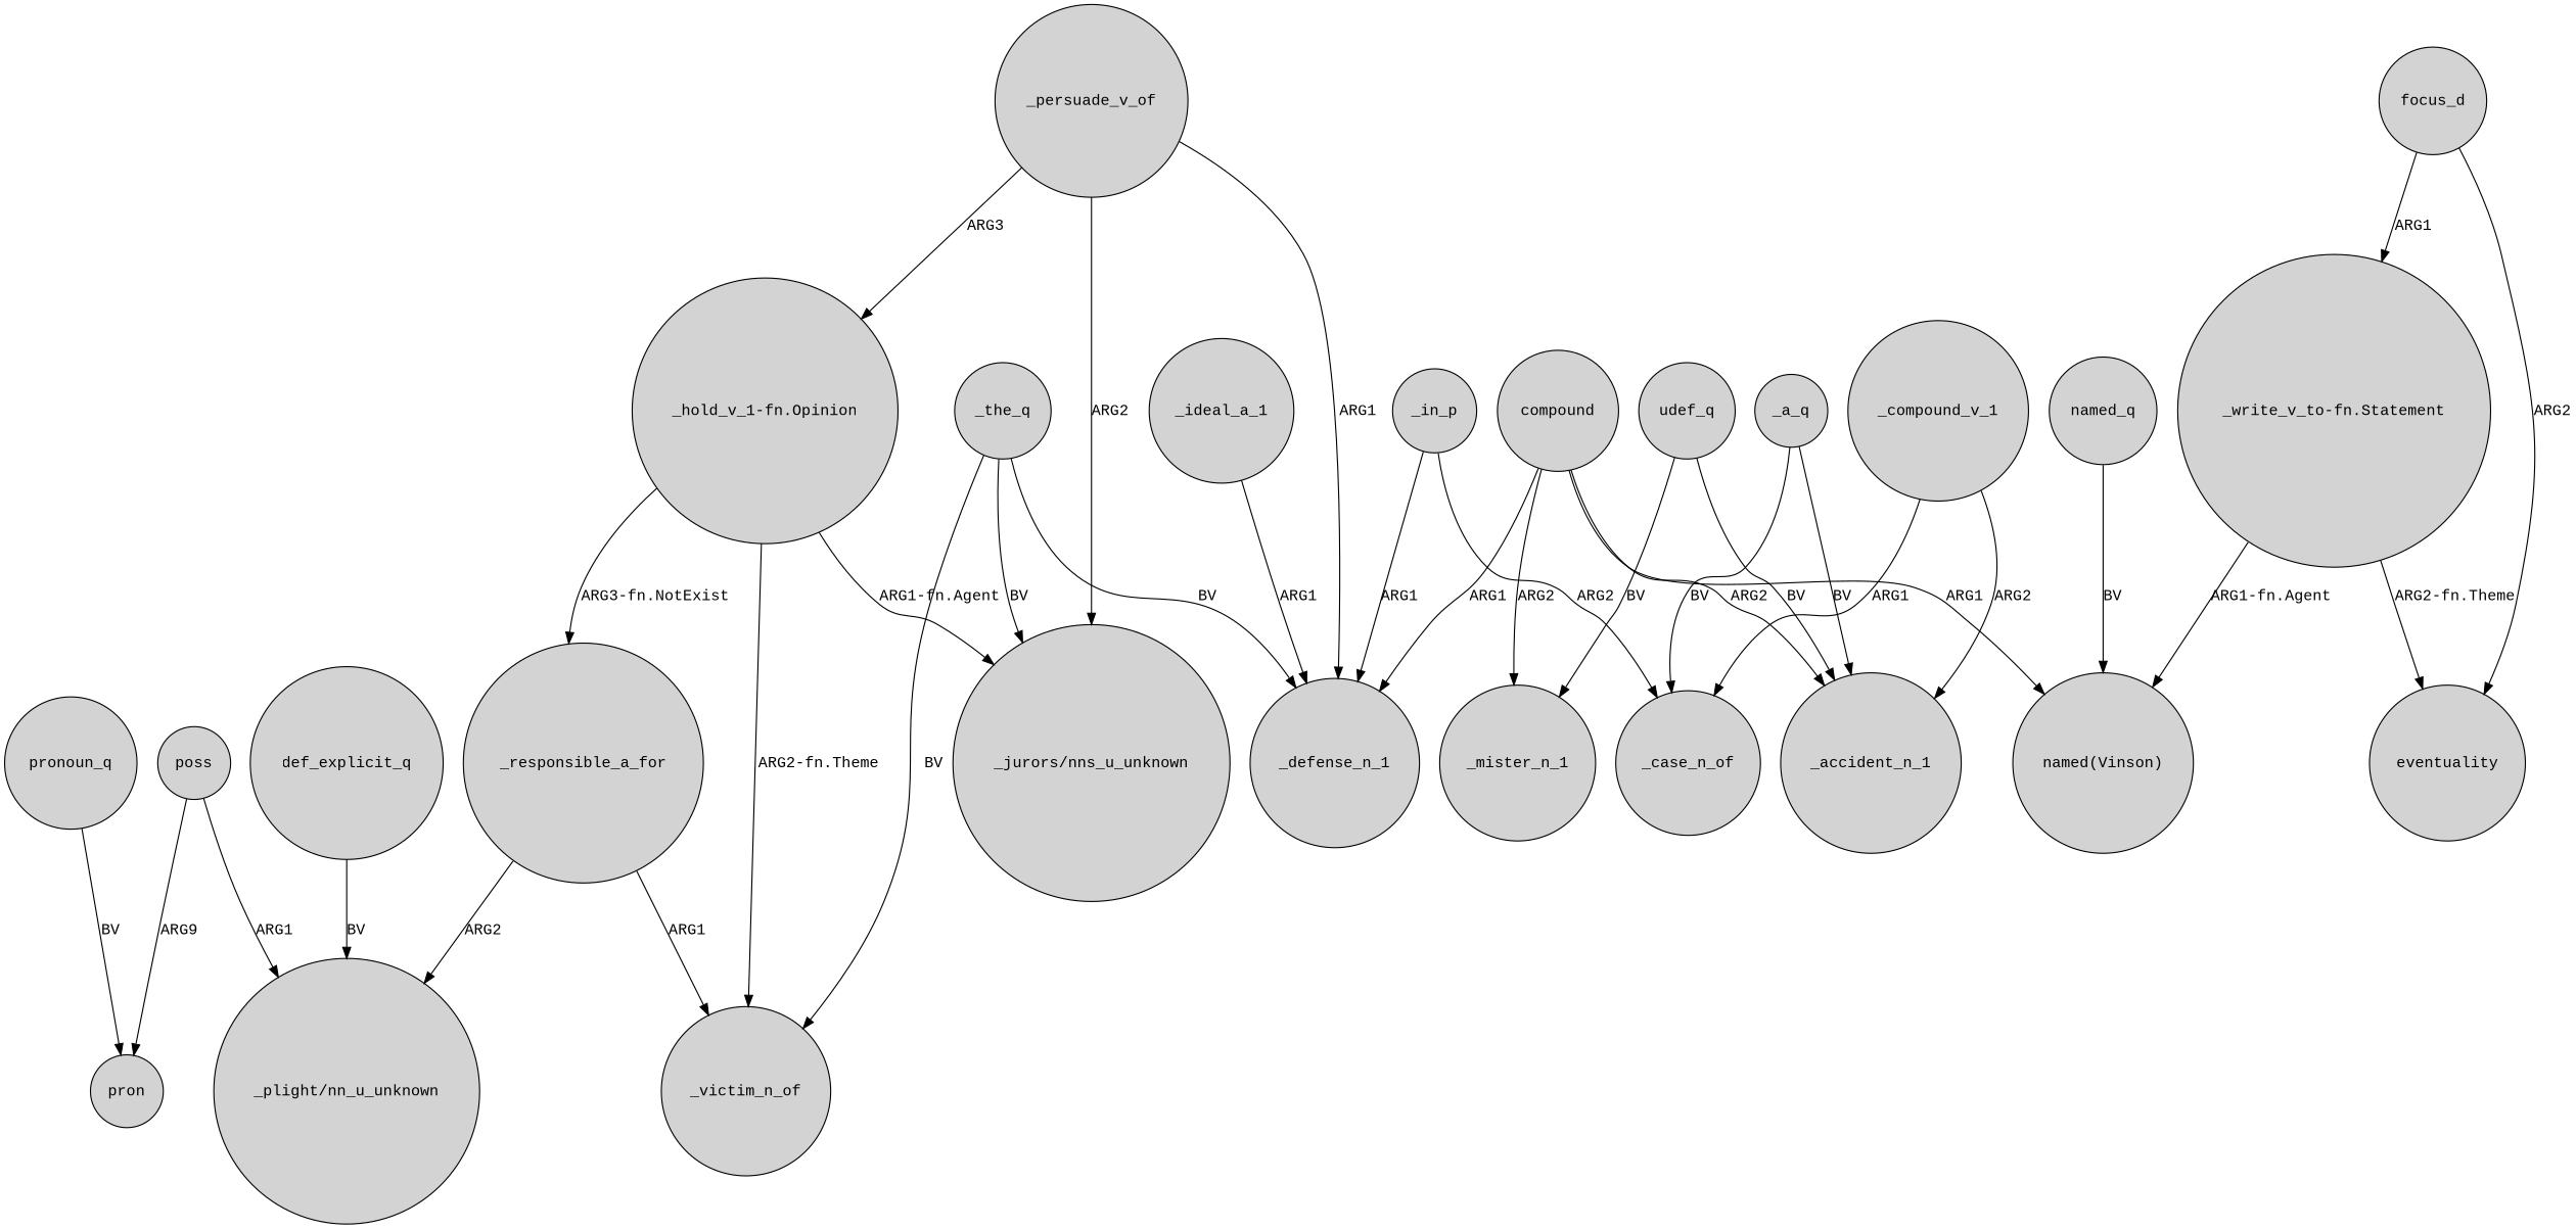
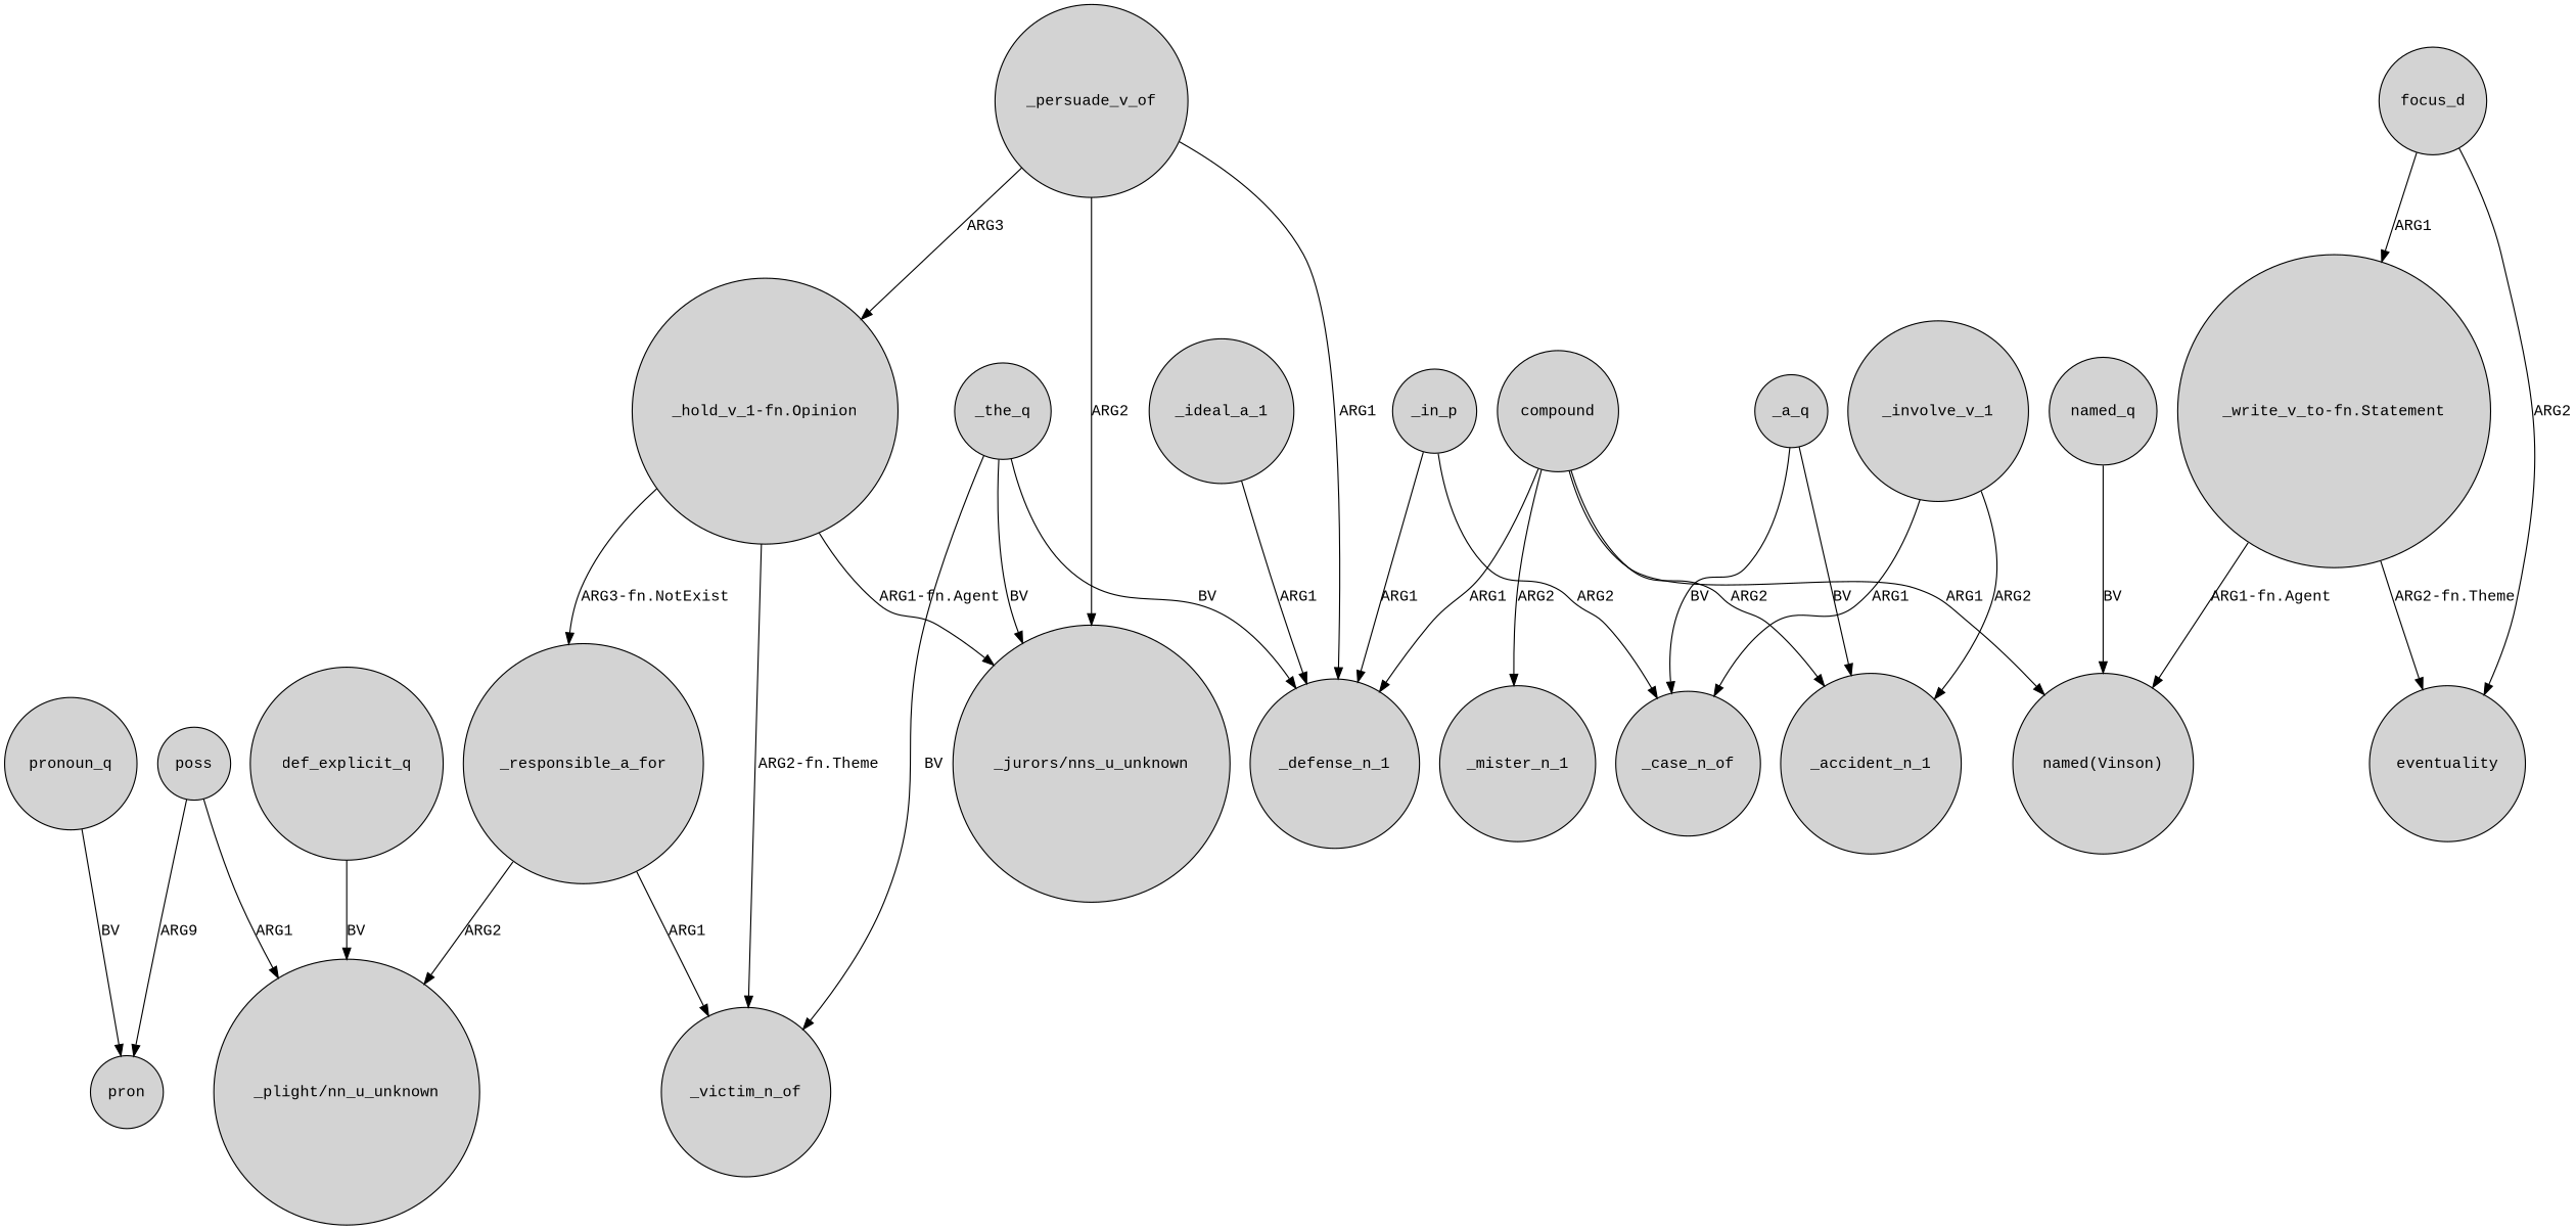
  digraph {
    fontname="Liberation Mono"
    node [fontname="Liberation Mono" shape=circle style=filled]
    edge [fontname="Liberation Mono"]
    poss
    pron
    "_plight/nn_u_unknown"
    _the_q
    "_jurors/nns_u_unknown"
    _victim_n_of
    _defense_n_1
    compound
    _mister_n_1
    _accident_n_1
    "named(Vinson)"
    _ideal_a_1
    _a_q
    _case_n_of
    _persuade_v_of
    "_hold_v_1-fn.Opinion"
    _responsible_a_for
    def_explicit_q
-   udef_q
-   _involve_v_1 [label=_compound_v_1]
+   _involve_v_1
    n21 [label=named_q]
    pronoun_q
    "_write_v_to-fn.Statement"
    eventuality
    _in_p
    focus_d
    poss -> pron [label=ARG9]
    poss -> "_plight/nn_u_unknown" [label=ARG1]
    _the_q -> "_jurors/nns_u_unknown" [label=BV]
    _the_q -> _victim_n_of [label=BV]
    _the_q -> _defense_n_1 [label=BV]
    compound -> _defense_n_1 [label=ARG1]
    compound -> _mister_n_1 [label=ARG2]
    compound -> _accident_n_1 [label=ARG2]
    compound -> "named(Vinson)" [label=ARG1]
    _ideal_a_1 -> _defense_n_1 [label=ARG1]
    _a_q -> _accident_n_1 [label=BV]
    _a_q -> _case_n_of [label=BV]
    _persuade_v_of -> "_jurors/nns_u_unknown" [label=ARG2]
    _persuade_v_of -> _defense_n_1 [label=ARG1]
    _persuade_v_of -> "_hold_v_1-fn.Opinion" [label=ARG3]
    "_hold_v_1-fn.Opinion" -> "_jurors/nns_u_unknown" [label="ARG1-fn.Agent"]
    "_hold_v_1-fn.Opinion" -> _victim_n_of [label="ARG2-fn.Theme"]
    "_hold_v_1-fn.Opinion" -> _responsible_a_for [label="ARG3-fn.NotExist"]
    _responsible_a_for -> "_plight/nn_u_unknown" [label=ARG2]
    _responsible_a_for -> _victim_n_of [label=ARG1]
    def_explicit_q -> "_plight/nn_u_unknown" [label=BV]
-   udef_q -> _mister_n_1 [label=BV]
-   udef_q -> _accident_n_1 [label=BV]
    _involve_v_1 -> _accident_n_1 [label=ARG2]
    _involve_v_1 -> _case_n_of [label=ARG1]
    n21 -> "named(Vinson)" [label=BV]
    pronoun_q -> pron [label=BV]
    "_write_v_to-fn.Statement" -> "named(Vinson)" [label="ARG1-fn.Agent"]
    "_write_v_to-fn.Statement" -> eventuality [label="ARG2-fn.Theme"]
    _in_p -> _defense_n_1 [label=ARG1]
    _in_p -> _case_n_of [label=ARG2]
    focus_d -> "_write_v_to-fn.Statement" [label=ARG1]
    focus_d -> eventuality [label=ARG2]
  }
